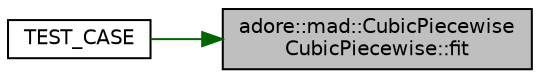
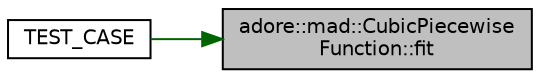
  digraph {
    rankdir=RL
    node [color=black fontname=Helvetica fontsize=10 shape=record style=filled]
-   n1 [fillcolor=grey75 fontcolor=black height=0.2 label="adore::mad::CubicPiecewise\lCubicPiecewise::fit" width=0.4]
+   n1 [fillcolor=grey75 fontcolor=black height=0.2 label="adore::mad::CubicPiecewise\lFunction::fit" width=0.4]
    n2 [fillcolor=white height=0.2 label=TEST_CASE width=0.4]
    n1 -> n2 [color=darkgreen dir=back fontname=Helvetica fontsize=10 labelfontname=Helvetica labelfontsize=10 style=solid]
  }
